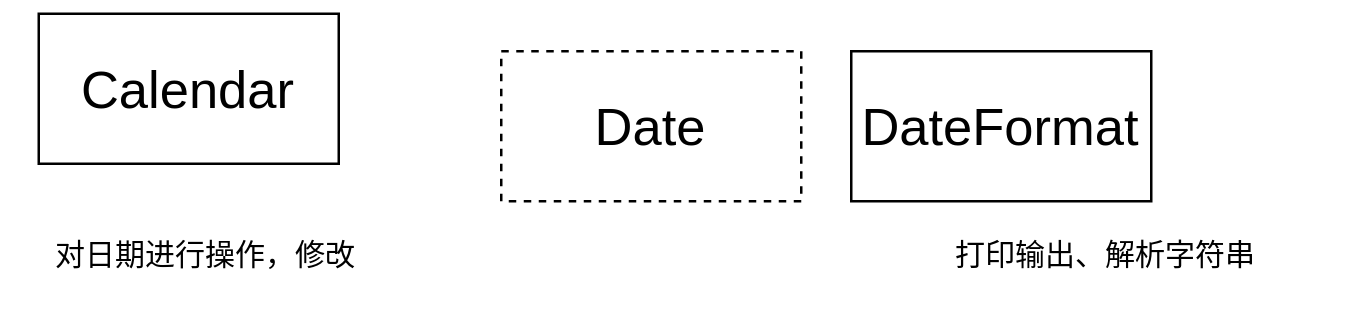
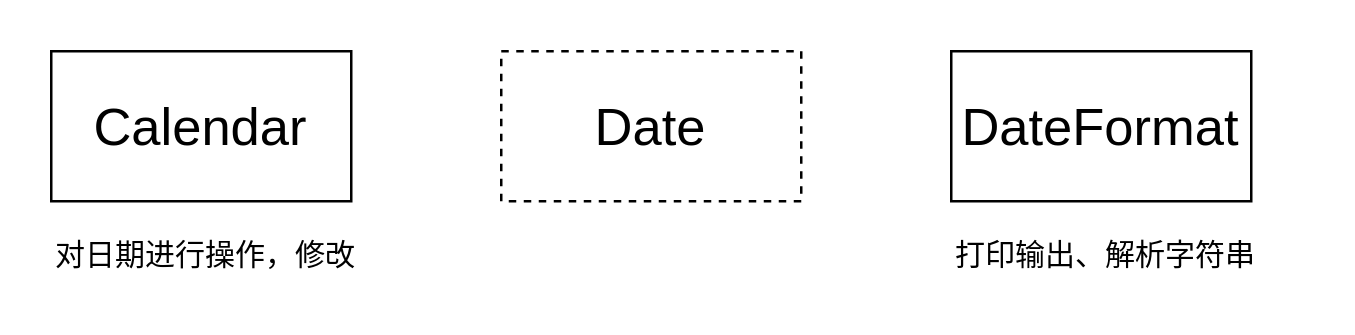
  <mxCell id="0" />
  <mxCell id="1" parent="0" />
- <mxCell id="2" value="&lt;font style=&quot;font-size: 21px&quot;&gt;Calendar&lt;/font&gt;" style="rounded=0;whiteSpace=wrap;html=1;" parent="1" vertex="1"><mxGeometry x="15" y="5" width="120" height="60" as="geometry" /></mxCell>
+ <mxCell id="2" value="&lt;font style=&quot;font-size: 21px&quot;&gt;Calendar&lt;/font&gt;" style="rounded=0;whiteSpace=wrap;html=1;" parent="1" vertex="1"><mxGeometry x="20" y="20" width="120" height="60" as="geometry" /></mxCell>
  <mxCell id="3" value="&lt;font style=&quot;font-size: 21px&quot;&gt;Date&lt;/font&gt;" style="rounded=0;whiteSpace=wrap;html=1;dashed=1;" parent="1" vertex="1"><mxGeometry x="200" y="20" width="120" height="60" as="geometry" /></mxCell>
- <mxCell id="4" value="&lt;span style=&quot;font-size: 21px&quot;&gt;DateFormat&lt;/span&gt;" style="rounded=0;whiteSpace=wrap;html=1;" parent="1" vertex="1"><mxGeometry x="340" y="20" width="120" height="60" as="geometry" /></mxCell>
+ <mxCell id="4" value="&lt;span style=&quot;font-size: 21px&quot;&gt;DateFormat&lt;/span&gt;" style="rounded=0;whiteSpace=wrap;html=1;" parent="1" vertex="1"><mxGeometry x="380" y="20" width="120" height="60" as="geometry" /></mxCell>
  <mxCell id="5" value="对日期进行操作，修改" style="text;html=1;resizable=0;points=[];autosize=1;align=left;verticalAlign=top;spacingTop=-4;" parent="1" vertex="1"><mxGeometry x="20" y="92" width="140" height="20" as="geometry" /></mxCell>
  <mxCell id="6" value="打印输出、解析字符串" style="text;html=1;resizable=0;points=[];autosize=1;align=left;verticalAlign=top;spacingTop=-4;" parent="1" vertex="1"><mxGeometry x="380" y="92" width="140" height="20" as="geometry" /></mxCell>
